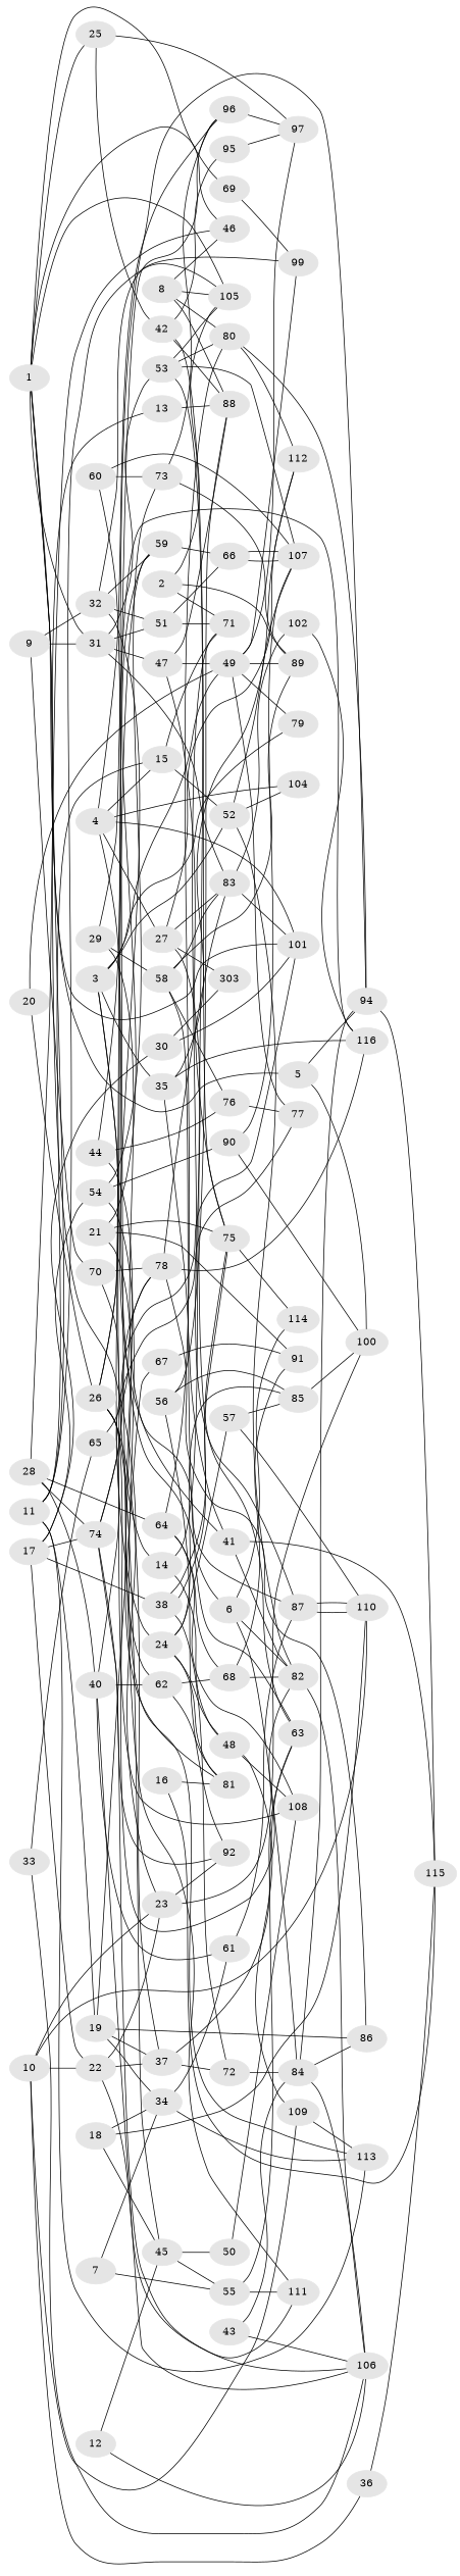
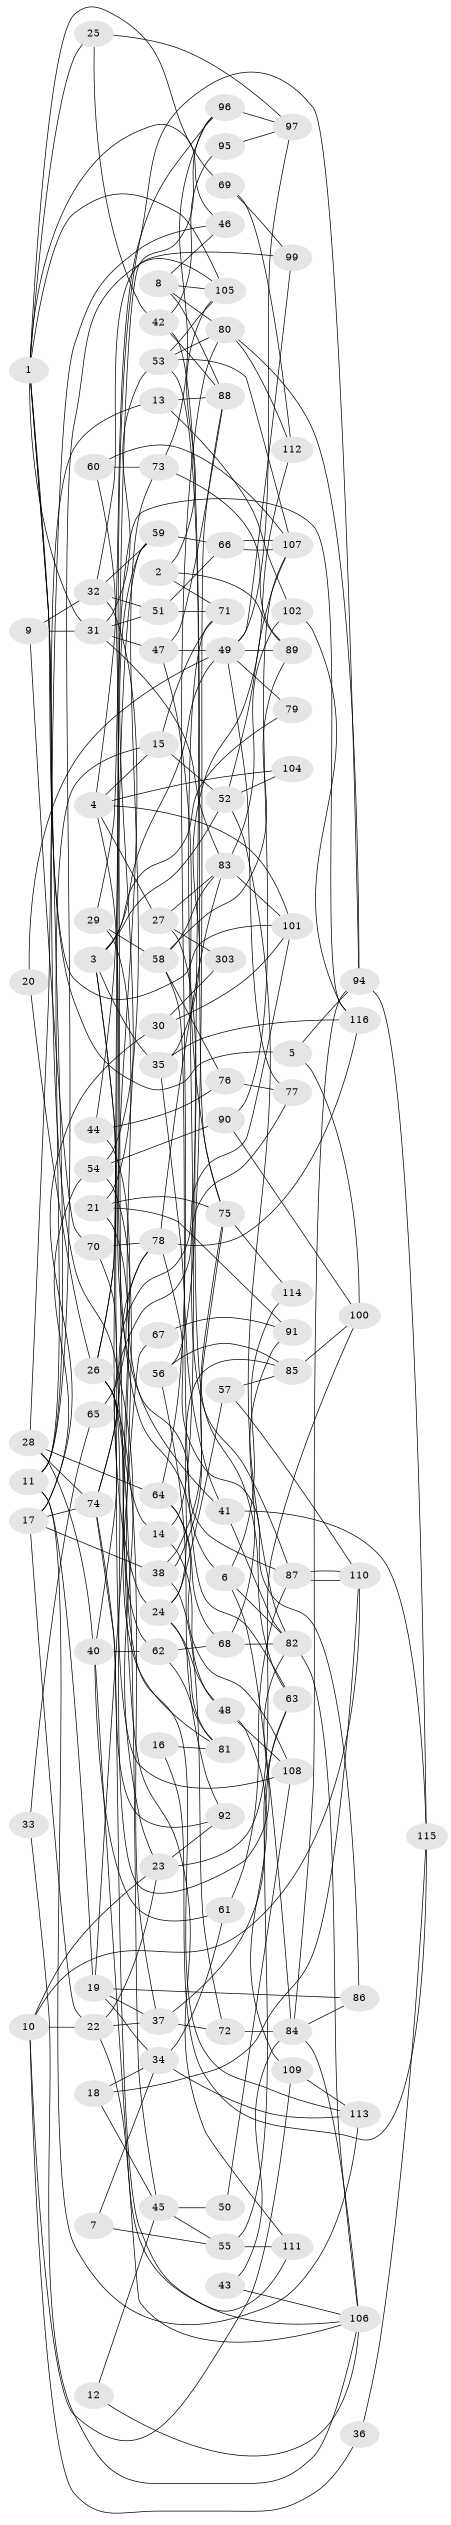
  graph {
    rankdir=LR
    node [color=gray90 style=filled]
    1
    5
    23
    25
    31
    46
    69
    101
    105
    94
    100
    92
    42
    97
    83
    47
    51
    53
    99
    112
    2
    71
    89
    3
    14
    24
    35
    49
    52
    79
    48
    81
    57
    85
    41
    116
    77
    104
    82
    107
    4
    6
    15
    27
    96
    84
    114
    87
    n49 [label=303]
    115
    106
    86
    7
    34
    55
    113
    61
    111
    63
    8
    80
    88
    9
    32
    70
    59
    108
    78
    10
    22
    36
    109
    110
    37
    11
    13
    19
    102
    67
    12
    45
    50
    16
    17
    30
    38
    54
    74
    75
    72
    73
    90
    18
    91
    20
    26
    21
    66
    95
    28
    40
    64
    62
    68
    29
    58
    76
    33
    65
    43
    44
    56
    60
    1 -- 5
    1 -- 23
    1 -- 25
    1 -- 31
    1 -- 46
    1 -- 69
    1 -- 101
    1 -- 105
    5 -- 94
    5 -- 100
    23 -- 100
    23 -- 92
    25 -- 42
    25 -- 97
    31 -- 83
    31 -- 47
    31 -- 51
    31 -- 53
    69 -- 99
-   27 -- 112
+   69 -- 112
    94 -- 115
    42 -- 88
    42 -- 75
    42 -- 95
    83 -- 101
    83 -- 102
    47 -- 49
    47 -- 88
    47 -- 75
    51 -- 71
    51 -- 66
    53 -- 105
    53 -- 107
    53 -- 63
    53 -- 80
    2 -- 105
    2 -- 71
    2 -- 89
    3 -- 14
    3 -- 24
    3 -- 35
    3 -- 49
    3 -- 52
    3 -- 79
    14 -- 71
    14 -- 48
    24 -- 48
    24 -- 81
    24 -- 57
    24 -- 85
    35 -- 112
    35 -- 41
    35 -- 116
    49 -- 97
    49 -- 99
    49 -- 89
    49 -- 79
    49 -- 77
    52 -- 104
    52 -- 82
    52 -- 107
    48 -- 108
    48 -- 109
    57 -- 85
    57 -- 110
    85 -- 100
    41 -- 82
    41 -- 115
    82 -- 106
    4 -- 101
    4 -- 104
    4 -- 6
    4 -- 15
    4 -- 27
    4 -- 96
    6 -- 82
    6 -- 84
    6 -- 114
    15 -- 71
    15 -- 52
    27 -- 83
    27 -- 87
    27 -- n49
    96 -- 97
    84 -- 94
    84 -- 106
    84 -- 86
    87 -- 110
    87 -- 110
    7 -- 34
    7 -- 55
    34 -- 113
    34 -- 61
    55 -- 111
    55 -- 63
    61 -- 87
    8 -- 46
    8 -- 105
    8 -- 80
    8 -- 88
    80 -- 94
    80 -- 112
    9 -- 31
    9 -- 32
    9 -- 70
    32 -- 51
    32 -- 99
    32 -- 87
    32 -- 59
    70 -- 108
    70 -- 78
    59 -- 66
    78 -- 83
    78 -- 116
    78 -- 86
    10 -- 23
    10 -- 22
    10 -- 36
    10 -- 109
    10 -- 110
    22 -- 23
    22 -- 111
    22 -- 37
    36 -- 115
    109 -- 113
    37 -- 63
    37 -- 72
    11 -- 105
    11 -- 15
    11 -- 113
    11 -- 13
    11 -- 19
    13 -- 88
+   13 -- 102
    19 -- 86
    19 -- 34
    19 -- 37
    19 -- 67
    102 -- 116
    67 -- 91
    12 -- 106
    12 -- 45
    45 -- 55
    45 -- 50
    50 -- 108
    16 -- 81
    16 -- 115
    17 -- 22
    17 -- 30
    17 -- 38
    17 -- 54
    17 -- 74
    30 -- 101
    30 -- n49
    38 -- 75
    38 -- 75
    38 -- 72
    54 -- 113
    54 -- 73
    54 -- 90
    74 -- 101
    74 -- 92
    74 -- 106
    74 -- 78
    75 -- 114
    72 -- 84
    73 -- 89
    73 -- 96
    90 -- 100
    90 -- 107
    18 -- 34
    18 -- 110
    18 -- 45
    20 -- 49
    20 -- 26
    26 -- 82
    26 -- 96
    26 -- 59
    26 -- 37
    26 -- 45
    21 -- 81
    21 -- 59
    21 -- 75
    21 -- 91
    66 -- 107
    66 -- 107
    95 -- 97
    28 -- 46
    28 -- 74
    28 -- 40
    28 -- 64
    40 -- 77
    40 -- 106
    40 -- 61
    40 -- 62
    64 -- 80
    64 -- 108
    64 -- 68
    62 -- 81
    62 -- 68
    68 -- 82
    68 -- 91
    29 -- 41
    29 -- 116
    29 -- 58
    58 -- 83
    58 -- 89
    58 -- 63
    58 -- 76
    76 -- 77
    33 -- 106
    33 -- 65
    65 -- 78
    43 -- 84
    43 -- 106
    44 -- 94
    44 -- 62
    44 -- 76
    56 -- 92
    56 -- 85
    56 -- 88
    60 -- 107
    60 -- 111
    60 -- 73
  }
